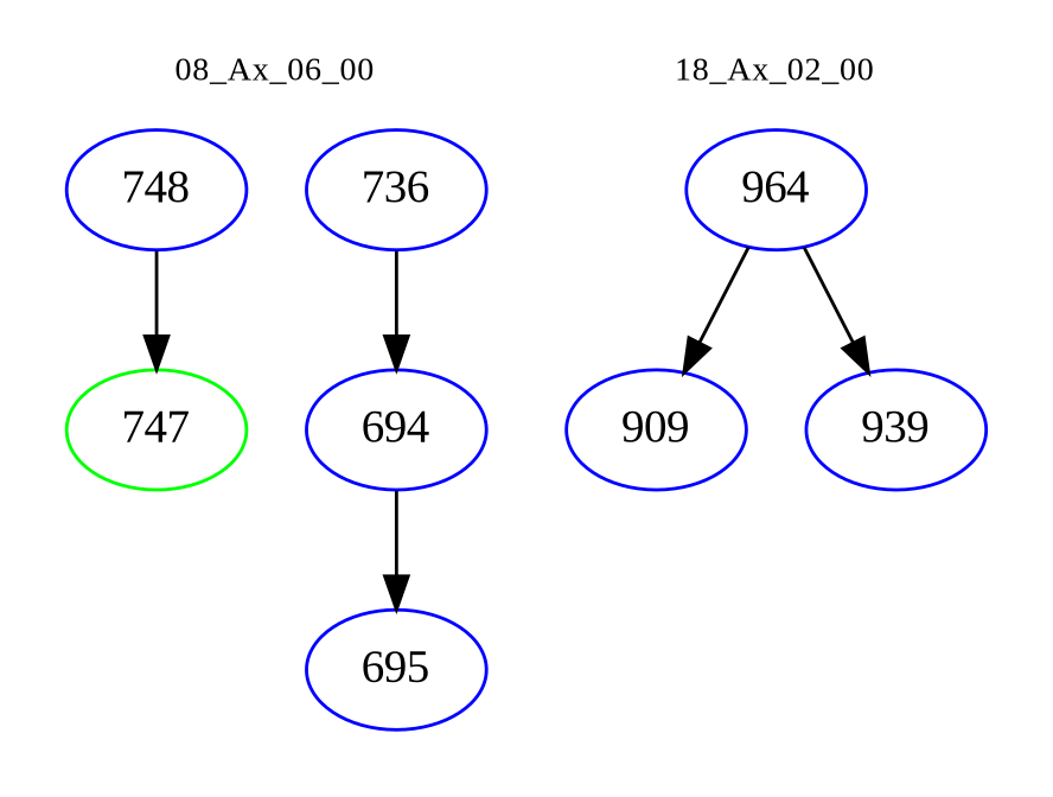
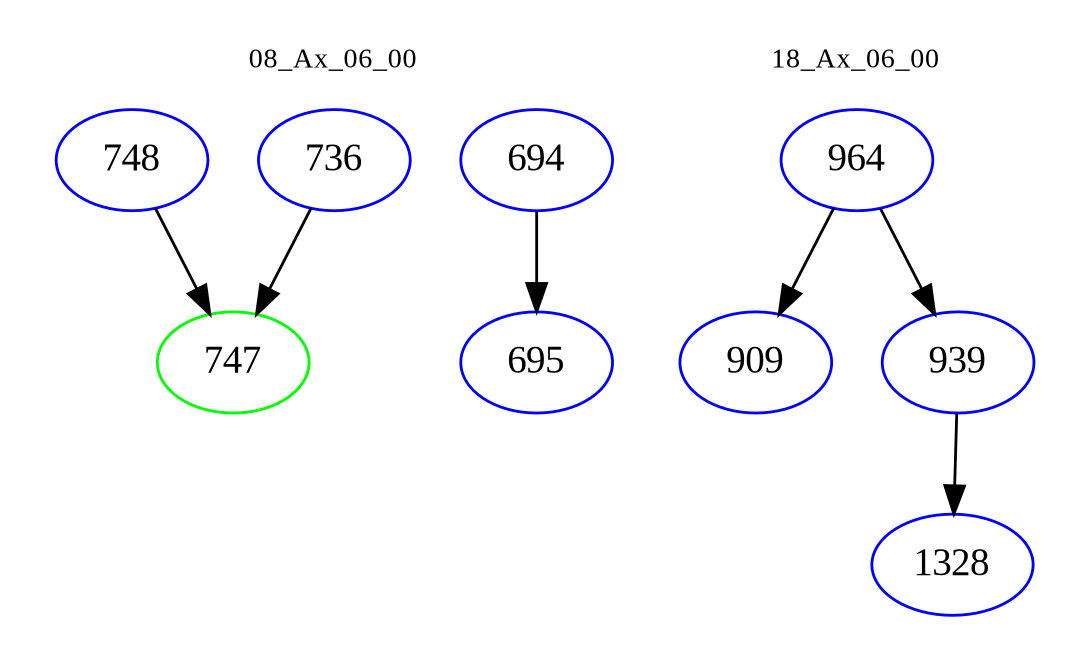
  digraph {
    fontname="Liberation Serif"
    node [color=blue fontname="Liberation Serif"]
    edge [color=black fontname="Liberation Serif"]
    n1 [label=736]
    n2 [label=694]
    n3 [label=748]
    n4 [label=695]
    n5 [color=green label=747]
    n6 [label=964]
    n7 [label=909]
    n8 [label=939]
+   n9 [label=1328]
    subgraph cluster_1 {
      color=white
      fontsize=10
      label="08_Ax_06_00"
      n1
      n2
      n3
      n4
      n5
    }
    subgraph cluster_2 {
      color=white
      fontsize=10
-     label="18_Ax_02_00"
+     label="18_Ax_06_00"
      n6
      n7
      n8
+     n9
    }
-   n1 -> n2
+   n1 -> n5
    n2 -> n4
    n3 -> n5
    n6 -> n7
    n6 -> n8
+   n8 -> n9
  }
